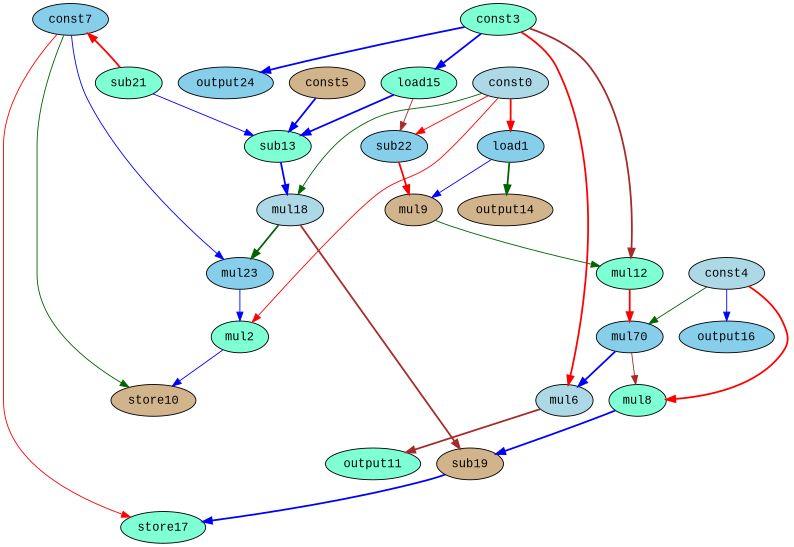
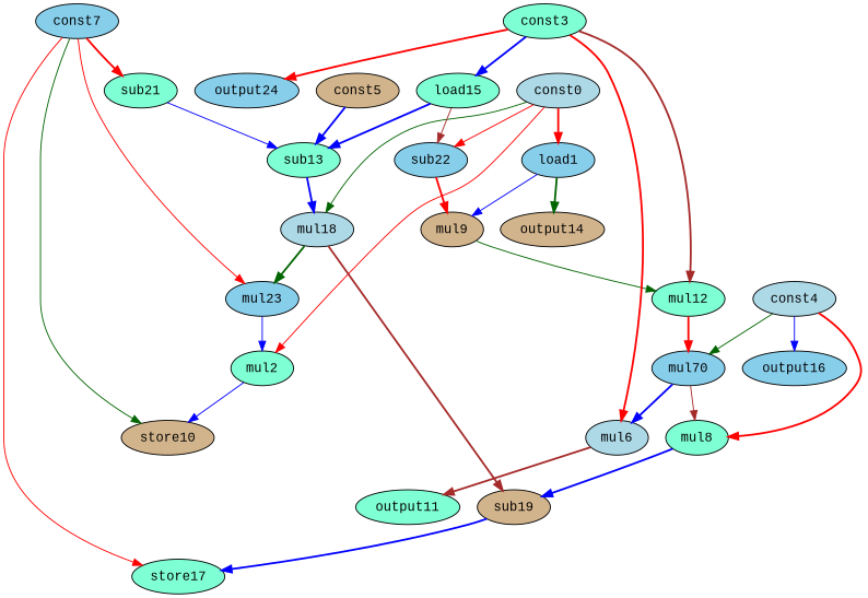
  digraph {
    fontname="Liberation Mono"
    node [fillcolor=aquamarine fontname="Liberation Mono" opcode=mul style=filled]
    edge [color=blue fontname="Liberation Mono" operand=0 style=bold]
    const0 [fillcolor=lightblue opcode=const]
    load1 [fillcolor=skyblue opcode=load]
    mul2
    mul18 [fillcolor=lightblue]
    sub22 [fillcolor=skyblue opcode=sub]
    mul9 [fillcolor=tan]
    output14 [fillcolor=tan opcode=output]
    store10 [fillcolor=tan opcode=store]
    mul23 [fillcolor=skyblue]
    sub19 [fillcolor=tan opcode=sub]
    mul12
    const3 [opcode=const]
    mul6 [fillcolor=lightblue]
    load15 [opcode=load]
    output24 [fillcolor=skyblue opcode=output]
    output11 [opcode=output]
    n17 [fillcolor=skyblue label=mul70]
    sub13 [opcode=sub]
    const4 [fillcolor=lightblue opcode=const]
    mul8
    output16 [fillcolor=skyblue opcode=output]
    const5 [fillcolor=tan opcode=const]
    const7 [fillcolor=skyblue opcode=const]
    store17 [opcode=store]
    sub21 [opcode=sub]
    const0 -> load1 [color=red]
    const0 -> mul2 [color=red style=solid]
    const0 -> mul18 [color=darkgreen style=solid]
    const0 -> sub22 [color=red style=solid]
    load1 -> mul9 [style=solid]
    load1 -> output14 [color=darkgreen]
    mul2 -> store10 [style=solid]
    mul18 -> mul23 [color=darkgreen]
    mul18 -> sub19 [color=brown operand=1]
    sub22 -> mul9 [color=red operand=1]
    mul9 -> mul12 [color=darkgreen style=solid]
    mul23 -> mul2 [operand=1 style=solid]
    sub19 -> store17
    mul12 -> n17 [color=red]
    const3 -> mul12 [color=brown operand=1]
    const3 -> mul6 [color=red]
    const3 -> load15
-   const3 -> output24
+   const3 -> output24 [color=red]
    mul6 -> output11 [color=brown]
    load15 -> sub22 [color=brown operand=1 style=solid]
    load15 -> sub13 [operand=1]
    n17 -> mul6 [operand=1]
    n17 -> mul8 [color=brown operand=1 style=solid]
    sub13 -> mul18 [operand=1]
    const4 -> n17 [color=darkgreen operand=1 style=solid]
    const4 -> mul8 [color=red]
    const4 -> output16 [style=solid]
    mul8 -> sub19
    const5 -> sub13 [operand=1]
    const7 -> store10 [color=darkgreen operand=1 style=solid]
-   const7 -> mul23 [operand=1 style=solid]
+   const7 -> mul23 [color=red operand=1 style=solid]
    const7 -> store17 [color=red operand=1 style=solid]
-   sub21 -> const7 [color=red]
+   const7 -> sub21 [color=red]
    sub21 -> sub13 [style=solid]
  }
